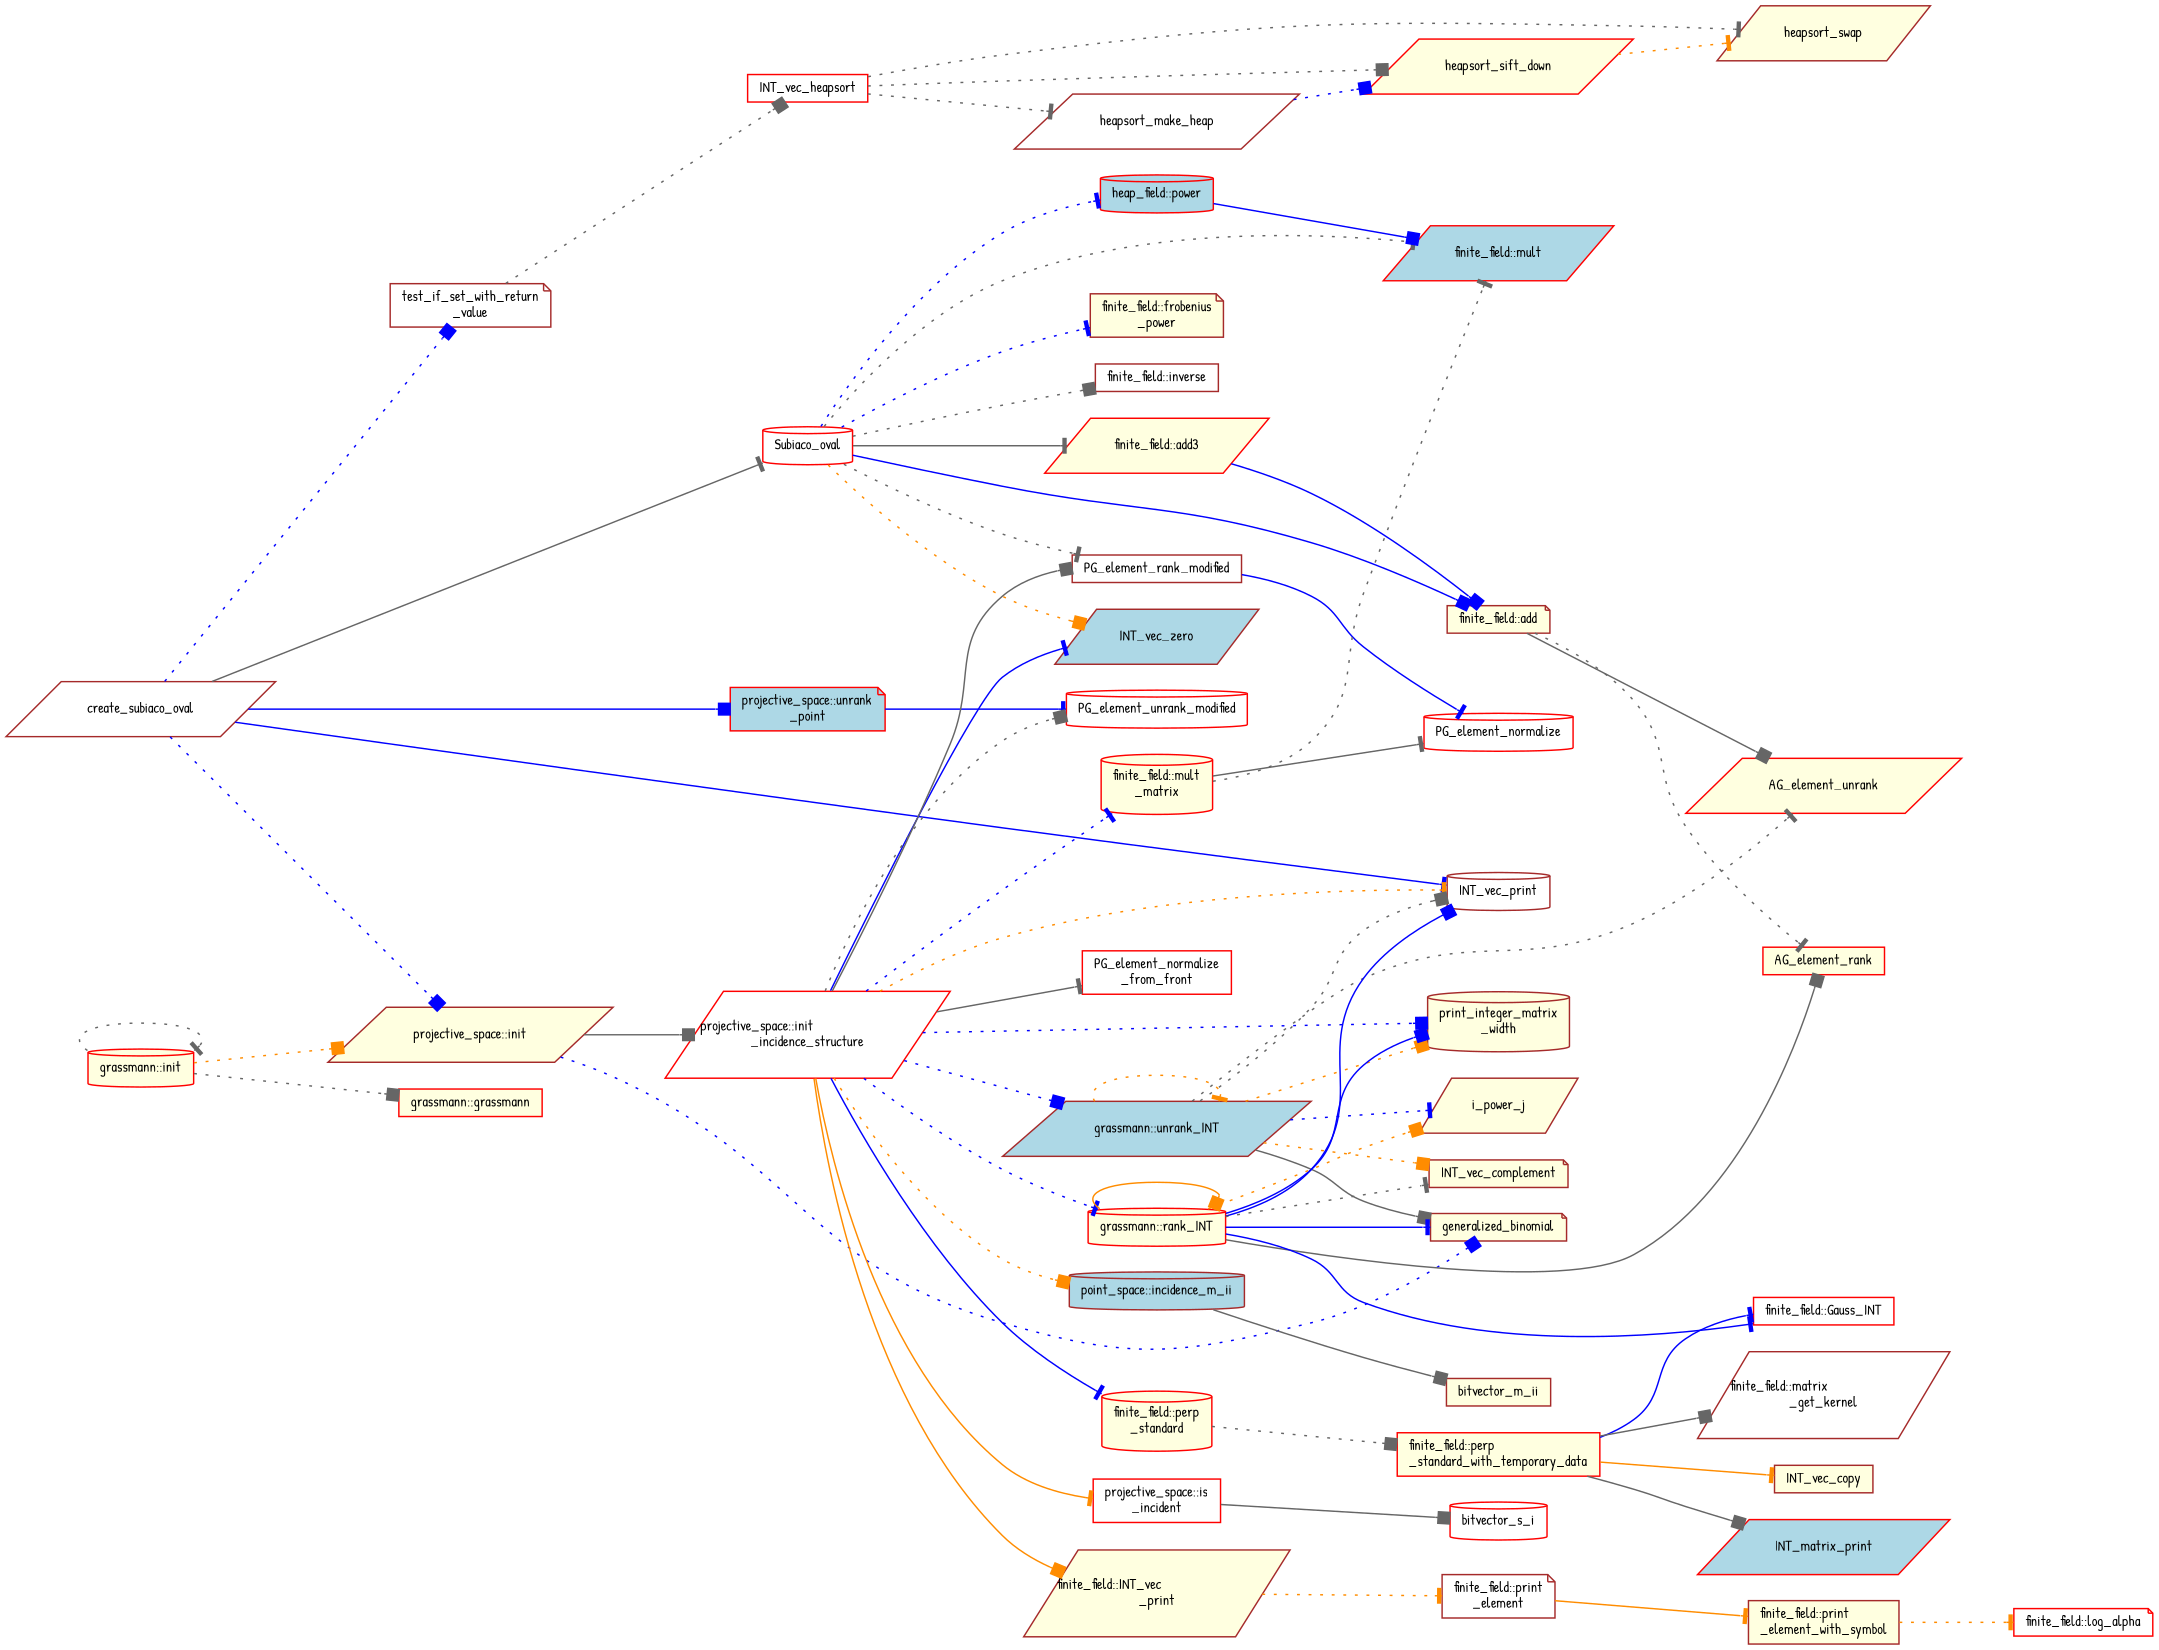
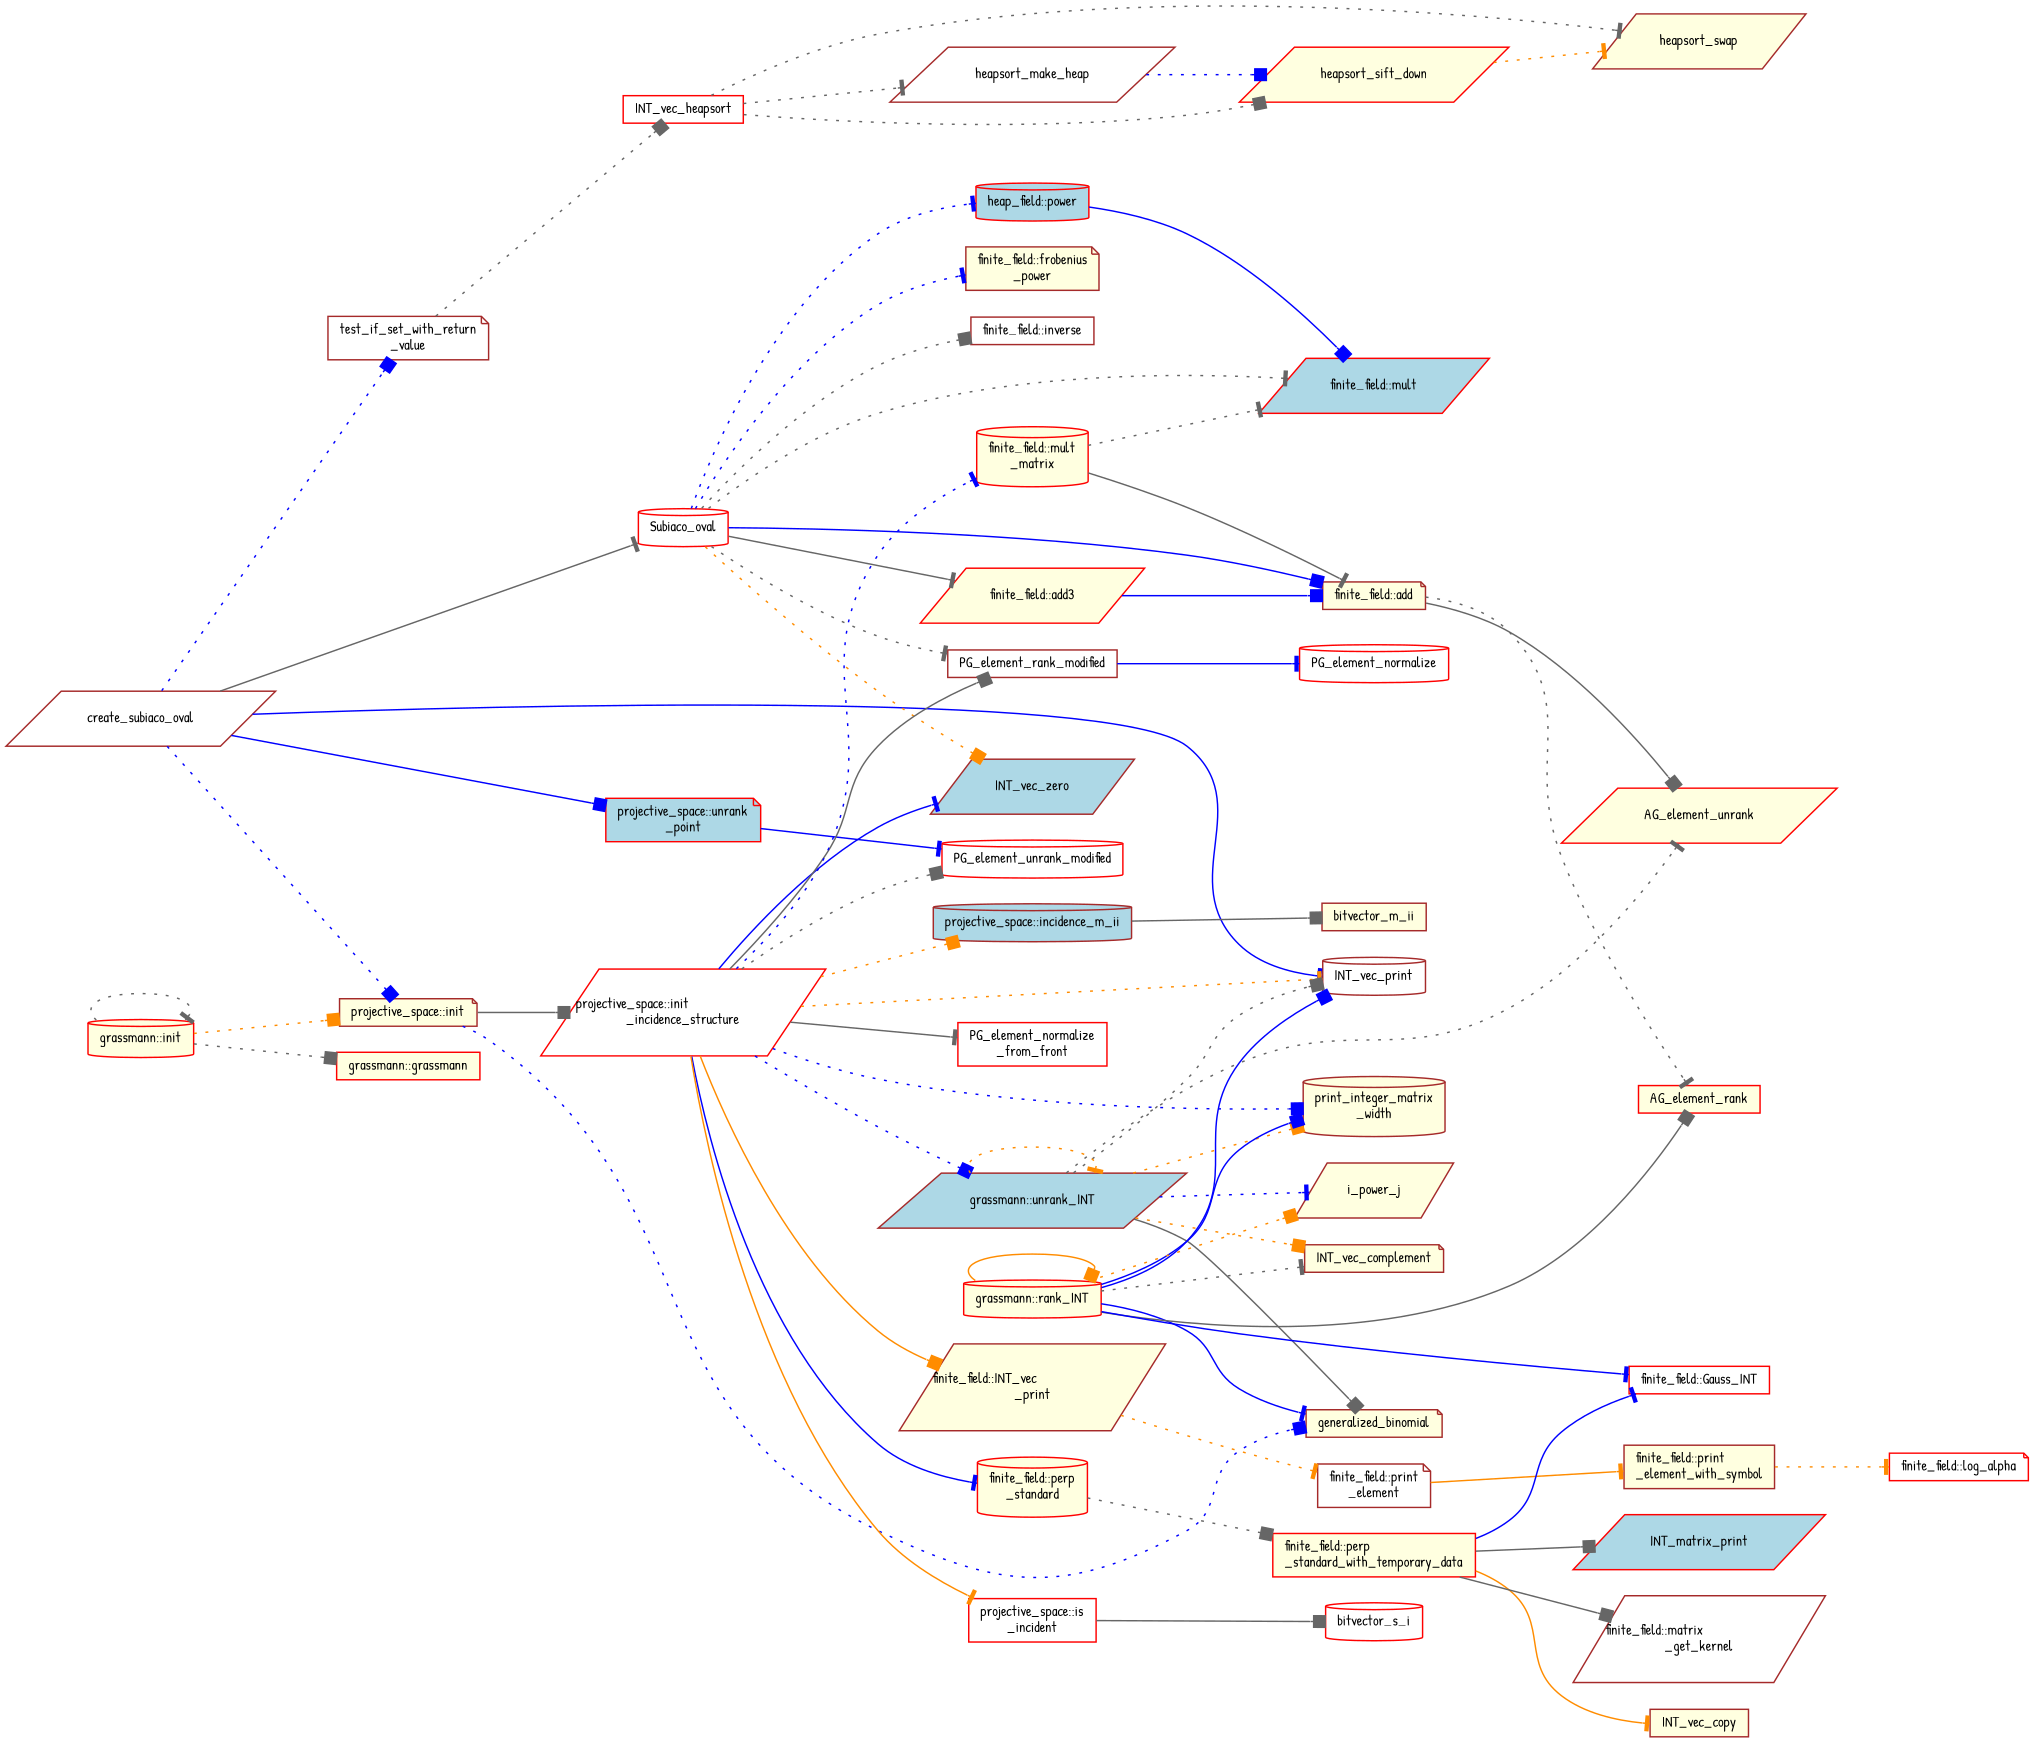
  digraph {
    fontname="Patrick Hand"
    rankdir=LR
    node [color=red fillcolor=lightyellow fontname="Patrick Hand" fontsize=10 shape=parallelogram style=filled]
    edge [arrowhead=box color=gray40 fontname="Patrick Hand" fontsize=10 labelfontname=Helvetica labelfontsize=10 style=dotted]
    n1 [color=brown fillcolor=white fontcolor=black height=0.2 label=create_subiaco_oval width=0.4]
    n2 [fillcolor=white height=0.2 label=Subiaco_oval shape=cylinder width=0.4]
-   n3 [color=brown height=0.2 label="projective_space::init" width=0.4]
+   n3 [color=brown height=0.2 label="projective_space::init" shape=note width=0.4]
    n4 [color=brown fillcolor=white height=0.2 label=INT_vec_print shape=cylinder width=0.4]
    n5 [fillcolor=lightblue height=0.2 label="projective_space::unrank\l_point" shape=note width=0.4]
    n6 [color=brown fillcolor=white height=0.2 label="test_if_set_with_return\l_value" shape=note width=0.4]
    n7 [fillcolor=lightblue height=0.2 label="heap_field::power" shape=cylinder width=0.4]
    n8 [fillcolor=lightblue height=0.2 label="finite_field::mult" width=0.4]
    n9 [height=0.2 label="finite_field::add3" width=0.4]
    n10 [color=brown height=0.2 label="finite_field::add" shape=note width=0.4]
    n11 [color=brown fillcolor=lightblue height=0.2 label=INT_vec_zero width=0.4]
    n12 [color=brown height=0.2 label="finite_field::frobenius\l_power" shape=note width=0.4]
    n13 [color=brown fillcolor=white height=0.2 label="finite_field::inverse" shape=box width=0.4]
    n14 [color=brown fillcolor=white height=0.2 label=PG_element_rank_modified shape=box width=0.4]
    n15 [color=brown height=0.2 label=generalized_binomial shape=note width=0.4]
    n16 [fillcolor=white height=0.2 label="projective_space::init\l_incidence_structure" width=0.4]
    n17 [fillcolor=white height=0.2 label=PG_element_unrank_modified shape=cylinder width=0.4]
    n18 [fillcolor=white height=0.2 label=INT_vec_heapsort shape=box width=0.4]
    n19 [height=0.2 label=AG_element_unrank width=0.4]
    n20 [height=0.2 label=AG_element_rank shape=box width=0.4]
    n21 [fillcolor=white height=0.2 label=PG_element_normalize shape=cylinder width=0.4]
    n22 [height=0.2 label="grassmann::init" shape=cylinder width=0.4]
    n23 [height=0.2 label="grassmann::grassmann" shape=box width=0.4]
    n24 [color=brown height=0.2 label="finite_field::INT_vec\l_print" width=0.4]
    n25 [fillcolor=white height=0.2 label="PG_element_normalize\l_from_front" shape=box width=0.4]
    n26 [color=brown fillcolor=lightblue height=0.2 label="grassmann::unrank_INT" width=0.4]
    n27 [color=brown height=0.2 label="print_integer_matrix\l_width" shape=cylinder width=0.4]
    n28 [height=0.2 label="grassmann::rank_INT" shape=cylinder width=0.4]
    n29 [height=0.2 label="finite_field::mult\l_matrix" shape=cylinder width=0.4]
-   n30 [color=brown fillcolor=lightblue height=0.2 label="point_space::incidence_m_ii" shape=cylinder width=0.4]
+   n30 [color=brown fillcolor=lightblue height=0.2 label="projective_space::incidence_m_ii" shape=cylinder width=0.4]
    n31 [height=0.2 label="finite_field::perp\l_standard" shape=cylinder width=0.4]
    n32 [fillcolor=white height=0.2 label="projective_space::is\l_incident" shape=box width=0.4]
    n33 [color=brown fillcolor=white height=0.2 label="finite_field::print\l_element" shape=note width=0.4]
    n34 [color=brown height=0.2 label=i_power_j width=0.4]
    n35 [color=brown height=0.2 label=INT_vec_complement shape=note width=0.4]
    n36 [fillcolor=white height=0.2 label="finite_field::Gauss_INT" shape=box width=0.4]
    n37 [color=brown height=0.2 label=bitvector_m_ii shape=box width=0.4]
    n38 [height=0.2 label="finite_field::perp\l_standard_with_temporary_data" shape=box width=0.4]
    n39 [fillcolor=white height=0.2 label=bitvector_s_i shape=cylinder width=0.4]
    n40 [color=brown height=0.2 label="finite_field::print\l_element_with_symbol" shape=box width=0.4]
    n41 [fillcolor=white height=0.2 label="finite_field::log_alpha" shape=note width=0.4]
    n42 [color=brown height=0.2 label=INT_vec_copy shape=box width=0.4]
    n43 [fillcolor=lightblue height=0.2 label=INT_matrix_print width=0.4]
    n44 [color=brown fillcolor=white height=0.2 label="finite_field::matrix\l_get_kernel" width=0.4]
    n45 [color=brown fillcolor=white height=0.2 label=heapsort_make_heap width=0.4]
    n46 [height=0.2 label=heapsort_sift_down width=0.4]
    n47 [color=brown height=0.2 label=heapsort_swap width=0.4]
    n1 -> n2 [arrowhead=tee style=solid]
    n1 -> n3 [color=blue]
    n1 -> n4 [arrowhead=tee color=blue style=solid]
    n1 -> n5 [color=blue style=solid]
    n1 -> n6 [color=blue]
    n2 -> n7 [arrowhead=tee color=blue]
    n2 -> n8 [arrowhead=tee]
    n2 -> n9 [arrowhead=tee style=solid]
    n2 -> n10 [color=blue style=solid]
    n2 -> n11 [color=darkorange]
    n2 -> n12 [arrowhead=tee color=blue]
    n2 -> n13
    n2 -> n14 [arrowhead=tee]
    n3 -> n15 [color=blue]
    n3 -> n16 [style=solid]
    n5 -> n17 [arrowhead=tee color=blue style=solid]
    n6 -> n18
    n7 -> n8 [color=blue style=solid]
    n9 -> n10 [color=blue style=solid]
    n10 -> n19 [style=solid]
    n10 -> n20 [arrowhead=tee]
    n14 -> n21 [arrowhead=tee color=blue style=solid]
    n16 -> n4 [arrowhead=tee color=darkorange]
    n16 -> n11 [arrowhead=tee color=blue style=solid]
    n16 -> n14 [style=solid]
    n16 -> n17
    n16 -> n24 [color=darkorange style=solid]
    n16 -> n25 [arrowhead=tee style=solid]
    n16 -> n26 [color=blue]
    n16 -> n27 [color=blue]
-   n16 -> n28 [arrowhead=tee color=blue]
    n16 -> n29 [arrowhead=tee color=blue]
    n16 -> n30 [color=darkorange]
    n16 -> n31 [arrowhead=tee color=blue style=solid]
    n16 -> n32 [arrowhead=tee color=darkorange style=solid]
    n18 -> n45 [arrowhead=tee]
    n18 -> n46
    n18 -> n47 [arrowhead=tee]
    n22 -> n3 [color=darkorange]
    n22 -> n22 [arrowhead=tee]
    n22 -> n23
    n24 -> n33 [arrowhead=tee color=darkorange]
    n26 -> n4
    n26 -> n15 [style=solid]
    n26 -> n19 [arrowhead=tee]
    n26 -> n26 [arrowhead=tee color=darkorange]
    n26 -> n27 [color=darkorange]
    n26 -> n34 [arrowhead=tee color=blue]
    n26 -> n35 [color=darkorange]
    n28 -> n4 [color=blue style=solid]
    n28 -> n15 [arrowhead=tee color=blue style=solid]
    n28 -> n20 [style=solid]
    n28 -> n27 [color=blue style=solid]
    n28 -> n28 [color=darkorange style=solid]
    n28 -> n34 [color=darkorange]
    n28 -> n35 [arrowhead=tee]
    n28 -> n36 [arrowhead=tee color=blue style=solid]
    n29 -> n8 [arrowhead=tee]
-   n29 -> n21 [arrowhead=tee style=solid]
+   n29 -> n10 [arrowhead=tee style=solid]
    n30 -> n37 [style=solid]
    n31 -> n38
    n32 -> n39 [style=solid]
    n33 -> n40 [arrowhead=tee color=darkorange style=solid]
    n38 -> n36 [arrowhead=tee color=blue style=solid]
    n38 -> n42 [arrowhead=tee color=darkorange style=solid]
    n38 -> n43 [style=solid]
    n38 -> n44 [style=solid]
    n40 -> n41 [arrowhead=tee color=darkorange]
    n45 -> n46 [color=blue]
    n46 -> n47 [arrowhead=tee color=darkorange]
  }
